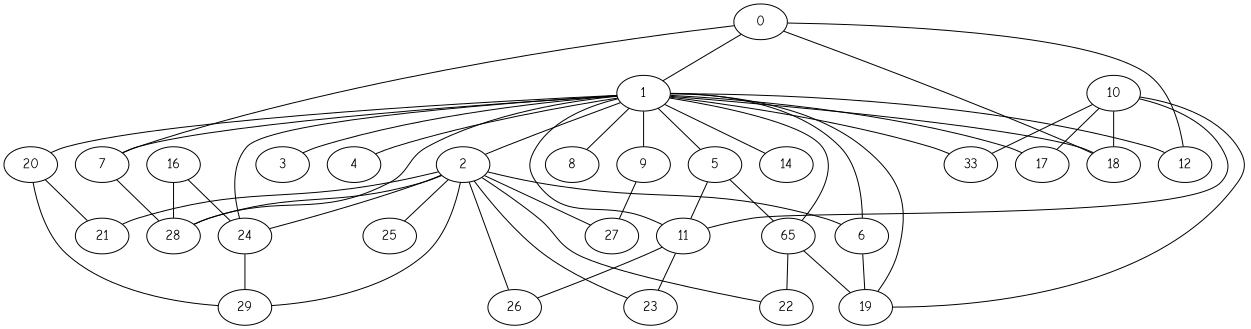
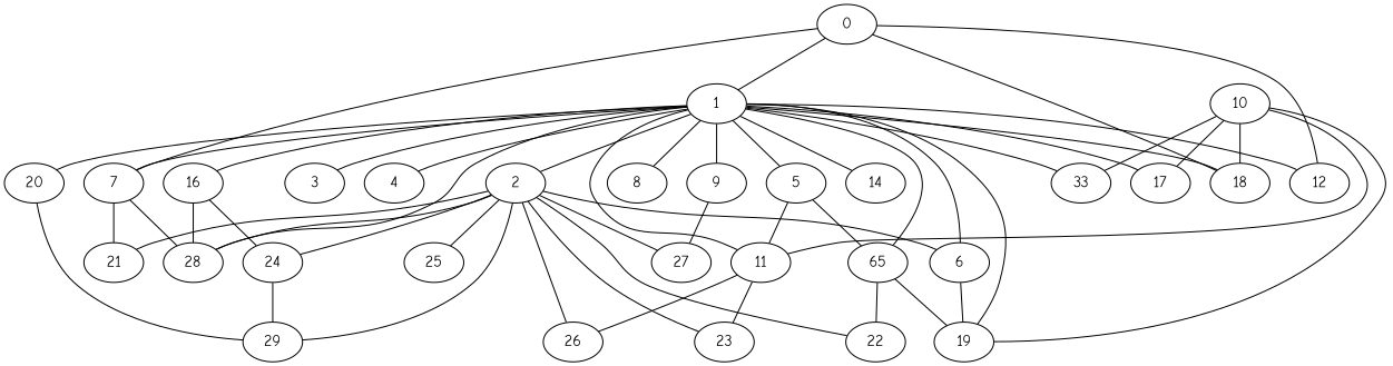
  graph {
    fontname="Comic Neue"
    node [fontname="Comic Neue"]
    edge [fontname="Comic Neue"]
    0
    1
    7
    18
    12
    2
    3
    4
    5
    6
    8
    9
    11
    n14 [label=33]
    14
    n16 [label=65]
    16
    17
    19
    20
    28
    21
    22
    23
    24
    25
    26
    27
    29
    10
    0 -- 1
    0 -- 7
    0 -- 18
    0 -- 12
    1 -- 7
    1 -- 18
    1 -- 12
    1 -- 2
    1 -- 3
    1 -- 4
    1 -- 5
    1 -- 6
    1 -- 8
    1 -- 9
    1 -- 11
    1 -- n14
    1 -- 14
    1 -- n16
-   1 -- 24
+   1 -- 16
    1 -- 17
    1 -- 19
    1 -- 20
    1 -- 28
    7 -- 28
-   20 -- 21
+   7 -- 21
    2 -- 6
    2 -- 28
    2 -- 21
    2 -- 22
    2 -- 23
    2 -- 24
    2 -- 25
    2 -- 26
    2 -- 27
    2 -- 29
    5 -- 11
    5 -- n16
    6 -- 19
    9 -- 27
    11 -- 23
    11 -- 26
    n16 -- 19
    n16 -- 22
    16 -- 28
    16 -- 24
    20 -- 29
    24 -- 29
    10 -- 18
    10 -- 11
    10 -- n14
    10 -- 17
    10 -- 19
  }
